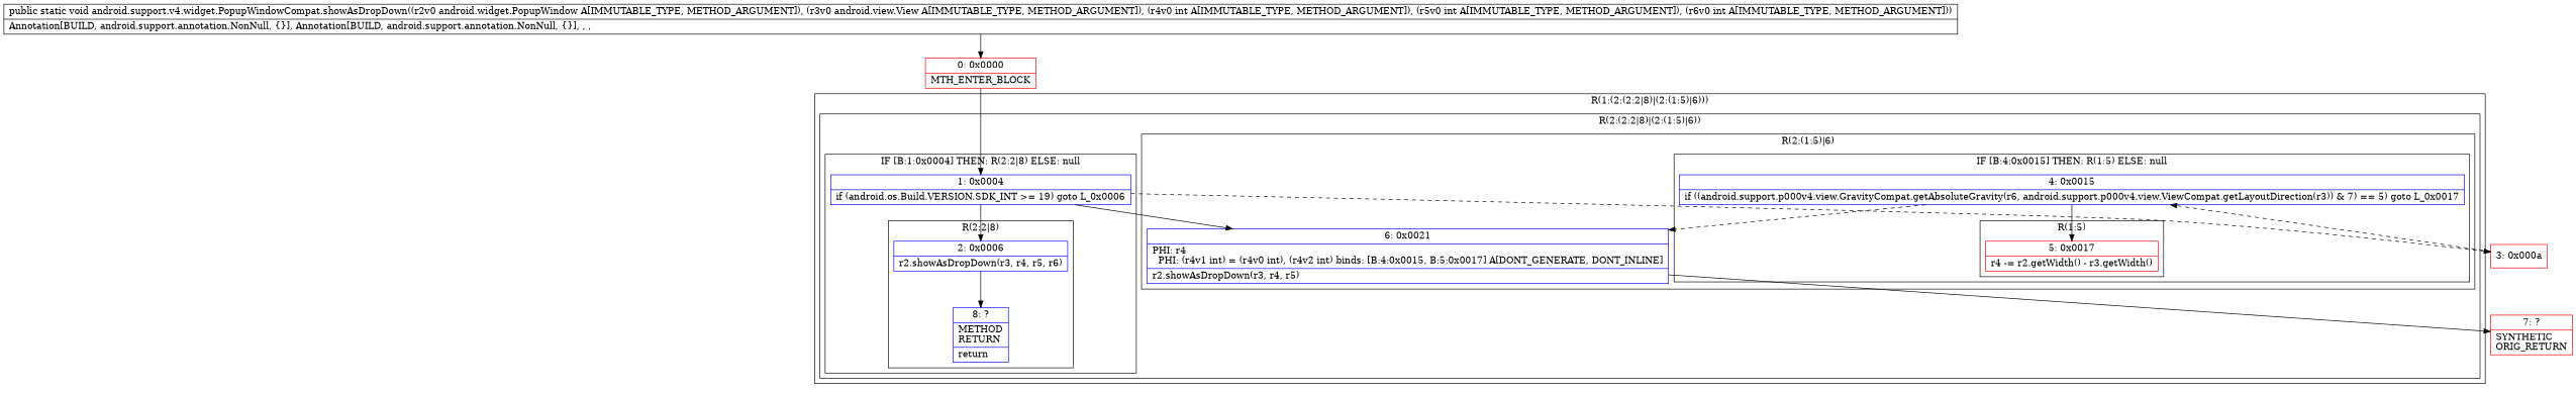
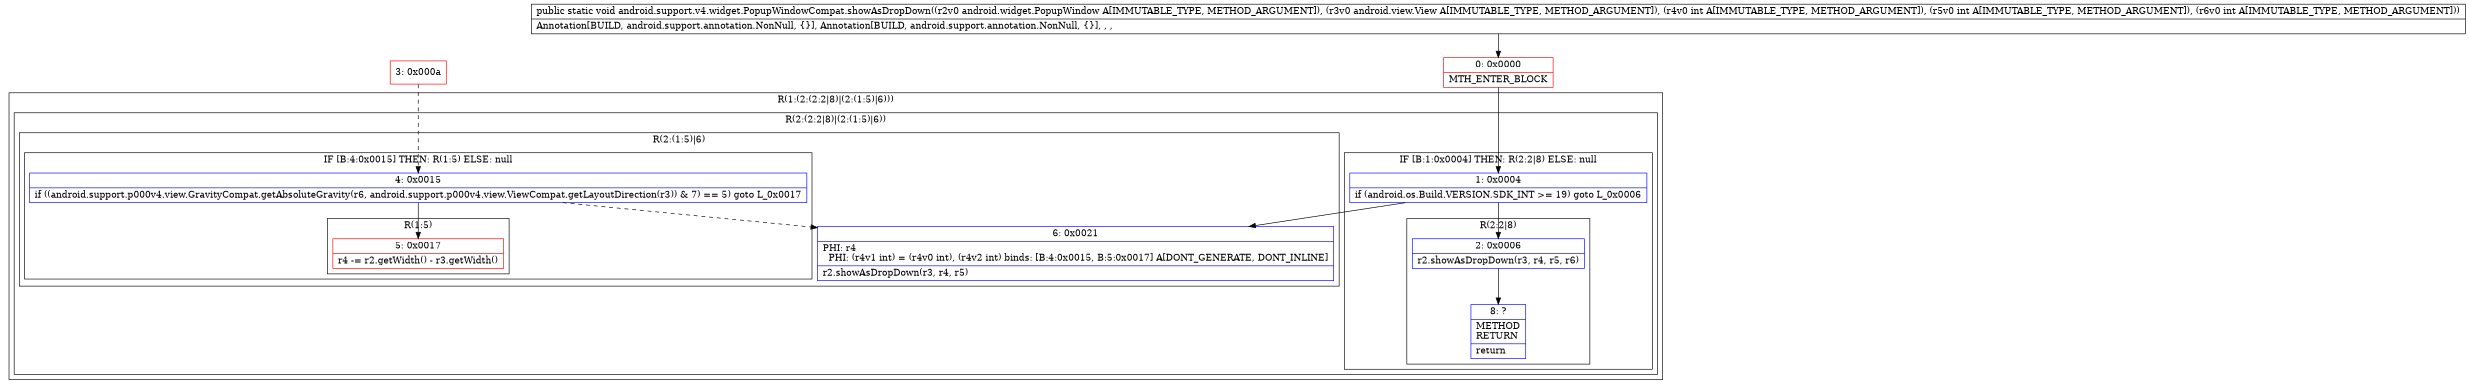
  digraph {
    node [color=blue shape=record]
    n1 [label="{2\:\ 0x0006|r2.showAsDropDown(r3, r4, r5, r6)\l}"]
    n2 [label="{8\:\ ?|METHOD\lRETURN\l|return\l}"]
    n3 [label="{1\:\ 0x0004|if (android.os.Build.VERSION.SDK_INT \>= 19) goto L_0x0006\l}"]
    n4 [color=red label="{5\:\ 0x0017|r4 \-= r2.getWidth() \- r3.getWidth()\l}"]
    n5 [label="{4\:\ 0x0015|if ((android.support.p000v4.view.GravityCompat.getAbsoluteGravity(r6, android.support.p000v4.view.ViewCompat.getLayoutDirection(r3)) & 7) == 5) goto L_0x0017\l}"]
    n6 [label="{6\:\ 0x0021|PHI: r4 \l  PHI: (r4v1 int) = (r4v0 int), (r4v2 int) binds: [B:4:0x0015, B:5:0x0017] A[DONT_GENERATE, DONT_INLINE]\l|r2.showAsDropDown(r3, r4, r5)\l}"]
    n7 [color=red label="{3\:\ 0x000a}"]
-   n8 [color=red label="{7\:\ ?|SYNTHETIC\lORIG_RETURN\l}"]
    n9 [color=red label="{0\:\ 0x0000|MTH_ENTER_BLOCK\l}"]
    n10 [label="{public static void android.support.v4.widget.PopupWindowCompat.showAsDropDown((r2v0 android.widget.PopupWindow A[IMMUTABLE_TYPE, METHOD_ARGUMENT]), (r3v0 android.view.View A[IMMUTABLE_TYPE, METHOD_ARGUMENT]), (r4v0 int A[IMMUTABLE_TYPE, METHOD_ARGUMENT]), (r5v0 int A[IMMUTABLE_TYPE, METHOD_ARGUMENT]), (r6v0 int A[IMMUTABLE_TYPE, METHOD_ARGUMENT]))  | Annotation[BUILD, android.support.annotation.NonNull, \{\}], Annotation[BUILD, android.support.annotation.NonNull, \{\}], , , \l}" color=""]
    subgraph cluster_1 {
      label="R(1:(2:(2:2|8)|(2:(1:5)|6)))"
      subgraph cluster_2 {
        label="R(2:(2:2|8)|(2:(1:5)|6))"
        subgraph cluster_3 {
          label="IF [B:1:0x0004] THEN: R(2:2|8) ELSE: null"
          n3
          subgraph cluster_4 {
            label="R(2:2|8)"
            n1
            n2
          }
        }
        subgraph cluster_5 {
          label="R(2:(1:5)|6)"
          n6
          subgraph cluster_6 {
            label="IF [B:4:0x0015] THEN: R(1:5) ELSE: null"
            n5
            subgraph cluster_7 {
              label="R(1:5)"
              n4
            }
          }
        }
      }
    }
    n1 -> n2
    n3 -> n1
    n3 -> n6
-   n3 -> n7 [style=dashed]
    n5 -> n4
    n5 -> n6 [style=dashed]
-   n6 -> n8
    n7 -> n5 [style=dashed]
    n9 -> n3
    n10 -> n9
  }
